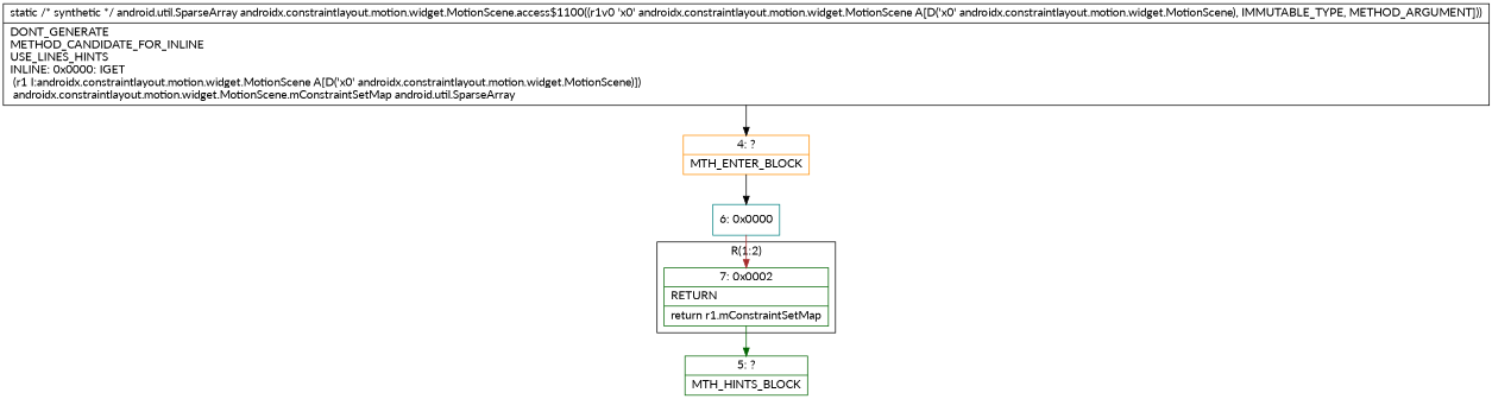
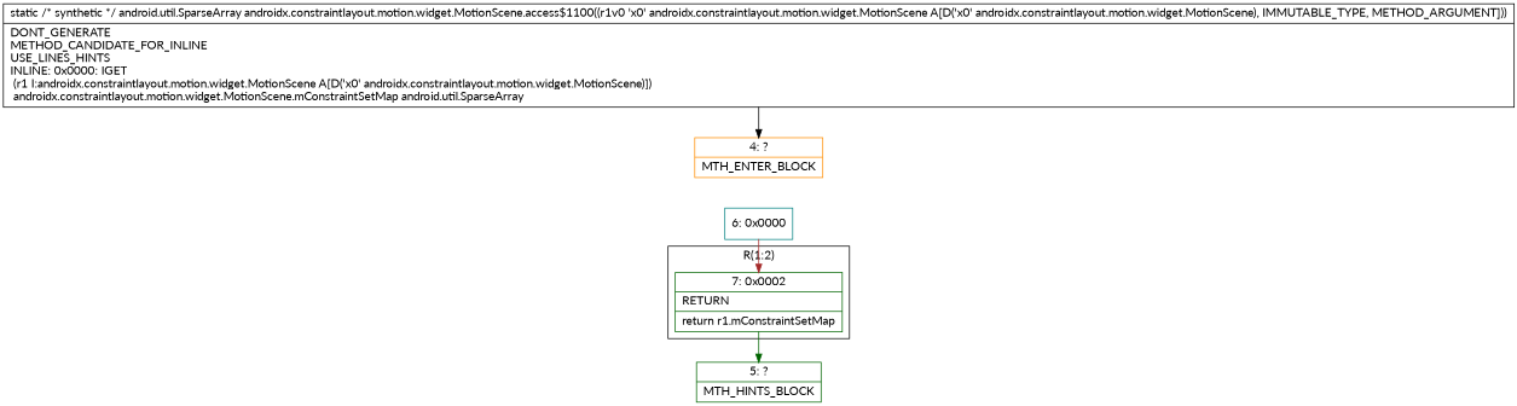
  digraph {
    fontname=Lato
    node [color=darkgreen fontname=Lato shape=record]
    edge [color=black fontname=Lato]
    n1 [label="{7\:\ 0x0002|RETURN\l|return r1.mConstraintSetMap\l}"]
    n2 [label="{5\:\ ?|MTH_HINTS_BLOCK\l}"]
    n3 [color=darkorange label="{4\:\ ?|MTH_ENTER_BLOCK\l}"]
    n4 [color=teal label="{6\:\ 0x0000}"]
    n5 [color=black label="{static \/* synthetic *\/ android.util.SparseArray androidx.constraintlayout.motion.widget.MotionScene.access$1100((r1v0 'x0' androidx.constraintlayout.motion.widget.MotionScene A[D('x0' androidx.constraintlayout.motion.widget.MotionScene), IMMUTABLE_TYPE, METHOD_ARGUMENT]))  | DONT_GENERATE\lMETHOD_CANDIDATE_FOR_INLINE\lUSE_LINES_HINTS\lINLINE: 0x0000: IGET  \l  (r1 I:androidx.constraintlayout.motion.widget.MotionScene A[D('x0' androidx.constraintlayout.motion.widget.MotionScene)])\l androidx.constraintlayout.motion.widget.MotionScene.mConstraintSetMap android.util.SparseArray\l}"]
    subgraph cluster_1 {
      label="R(1:2)"
      n1
    }
    n1 -> n2 [color=darkgreen]
-   n3 -> n4
    n4 -> n1 [color=brown]
    n5 -> n3
  }
